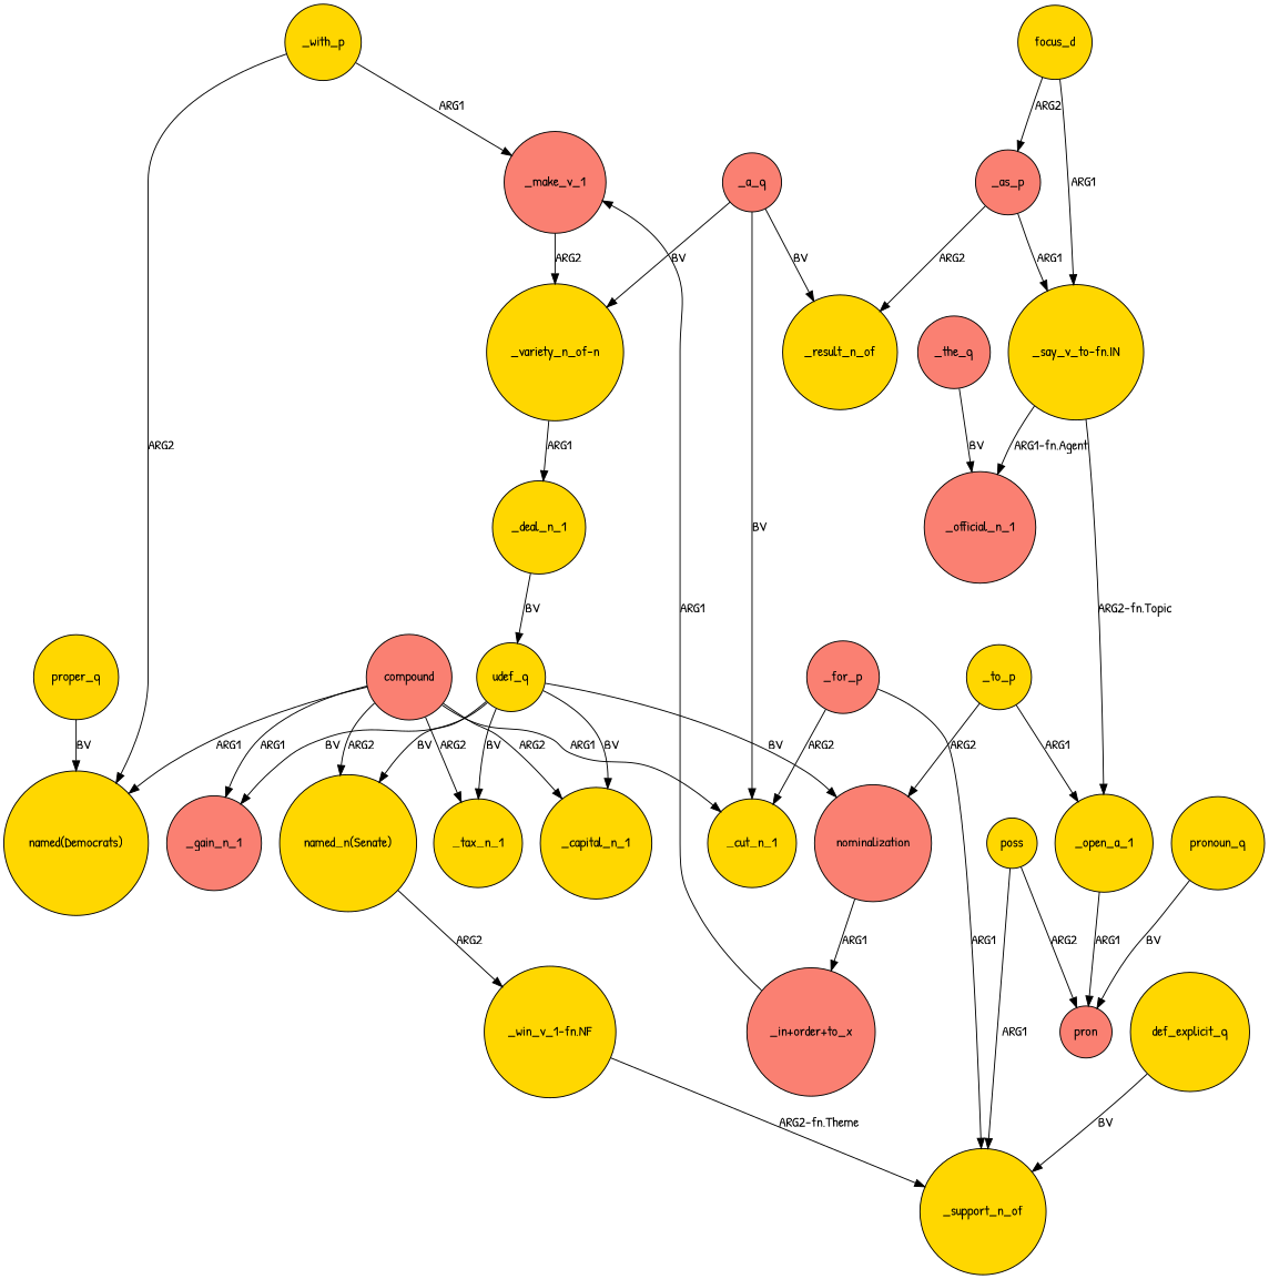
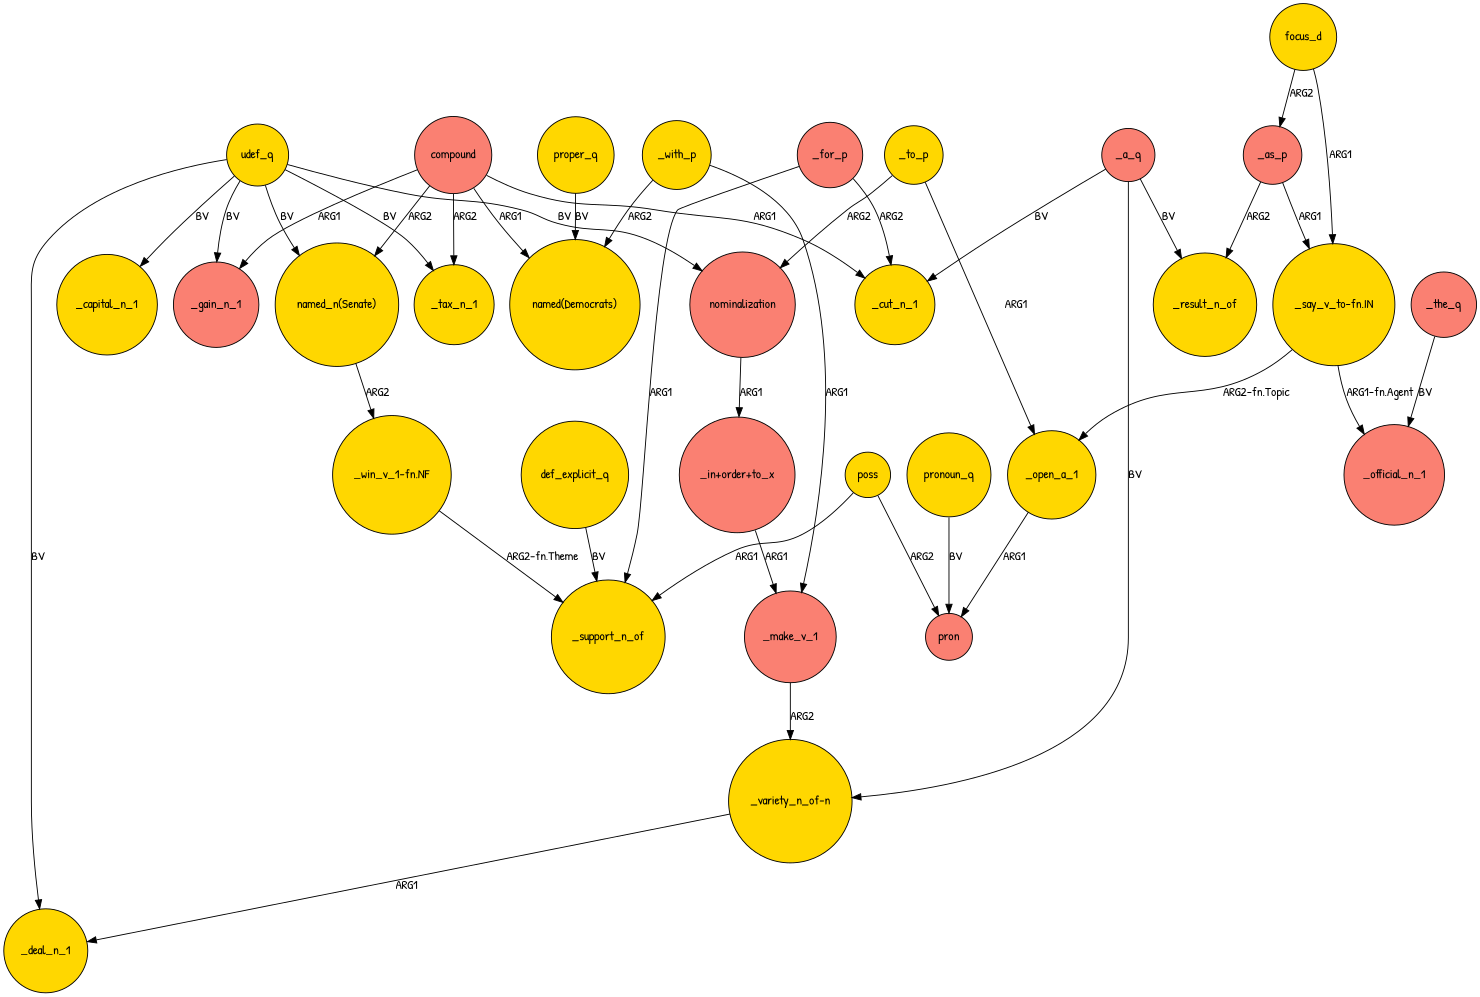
  digraph {
    fontname="Patrick Hand"
    node [fillcolor=gold fontname="Patrick Hand" shape=circle style=filled]
    edge [fontname="Patrick Hand"]
    compound [fillcolor=salmon]
    "named(Democrats)"
    _cut_n_1
    _capital_n_1
    _gain_n_1 [fillcolor=salmon]
    _tax_n_1
    "named_n(Senate)"
    "_win_v_1-fn.NF"
    _make_v_1 [fillcolor=salmon]
    "_variety_n_of-n"
    _deal_n_1
    _a_q [fillcolor=salmon]
    _result_n_of
    "_say_v_to-fn.IN"
    _open_a_1
    _official_n_1 [fillcolor=salmon]
    pron [fillcolor=salmon]
    _the_q [fillcolor=salmon]
    _support_n_of
    poss
    udef_q
    nominalization [fillcolor=salmon]
    "_in+order+to_x" [fillcolor=salmon]
    _for_p [fillcolor=salmon]
    focus_d
    _as_p [fillcolor=salmon]
    proper_q
    def_explicit_q
    pronoun_q
    _to_p
    _with_p
    compound -> "named(Democrats)" [label=ARG1]
    compound -> _cut_n_1 [label=ARG1]
-   compound -> _capital_n_1 [label=ARG2]
    compound -> _gain_n_1 [label=ARG1]
    compound -> _tax_n_1 [label=ARG2]
    compound -> "named_n(Senate)" [label=ARG2]
    "named_n(Senate)" -> "_win_v_1-fn.NF" [label=ARG2]
    "_win_v_1-fn.NF" -> _support_n_of [label="ARG2-fn.Theme"]
    _make_v_1 -> "_variety_n_of-n" [label=ARG2]
    "_variety_n_of-n" -> _deal_n_1 [label=ARG1]
    _a_q -> _cut_n_1 [label=BV]
    _a_q -> "_variety_n_of-n" [label=BV]
    _a_q -> _result_n_of [label=BV]
    "_say_v_to-fn.IN" -> _open_a_1 [label="ARG2-fn.Topic"]
    "_say_v_to-fn.IN" -> _official_n_1 [label="ARG1-fn.Agent"]
    _open_a_1 -> pron [label=ARG1]
    _the_q -> _official_n_1 [label=BV]
    poss -> pron [label=ARG2]
    poss -> _support_n_of [label=ARG1]
    udef_q -> _capital_n_1 [label=BV]
    udef_q -> _gain_n_1 [label=BV]
    udef_q -> _tax_n_1 [label=BV]
    udef_q -> "named_n(Senate)" [label=BV]
-   _deal_n_1 -> udef_q [label=BV]
+   udef_q -> _deal_n_1 [label=BV]
    udef_q -> nominalization [label=BV]
    nominalization -> "_in+order+to_x" [label=ARG1]
    "_in+order+to_x" -> _make_v_1 [label=ARG1]
    _for_p -> _cut_n_1 [label=ARG2]
    _for_p -> _support_n_of [label=ARG1]
    focus_d -> "_say_v_to-fn.IN" [label=ARG1]
    focus_d -> _as_p [label=ARG2]
    _as_p -> _result_n_of [label=ARG2]
    _as_p -> "_say_v_to-fn.IN" [label=ARG1]
    proper_q -> "named(Democrats)" [label=BV]
    def_explicit_q -> _support_n_of [label=BV]
    pronoun_q -> pron [label=BV]
    _to_p -> _open_a_1 [label=ARG1]
    _to_p -> nominalization [label=ARG2]
    _with_p -> "named(Democrats)" [label=ARG2]
    _with_p -> _make_v_1 [label=ARG1]
  }
